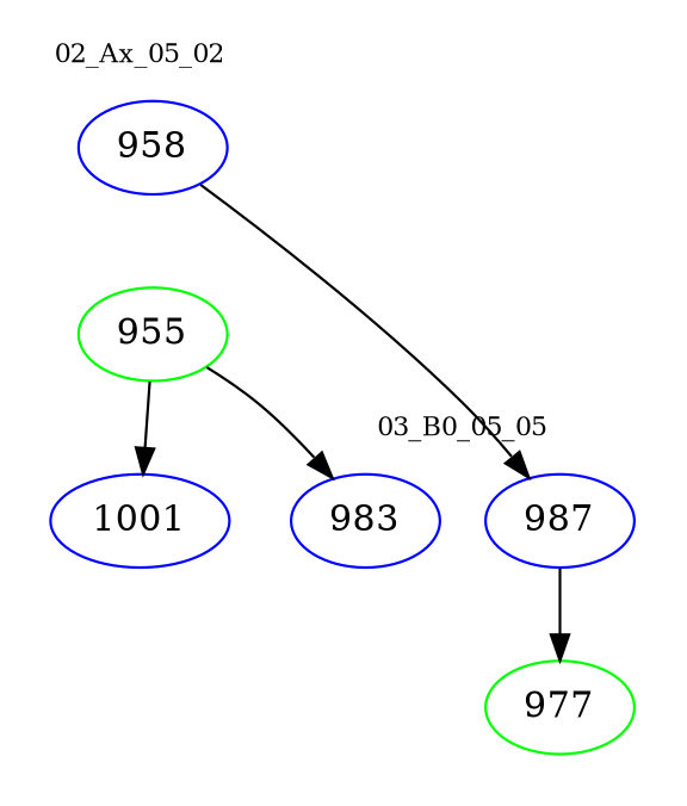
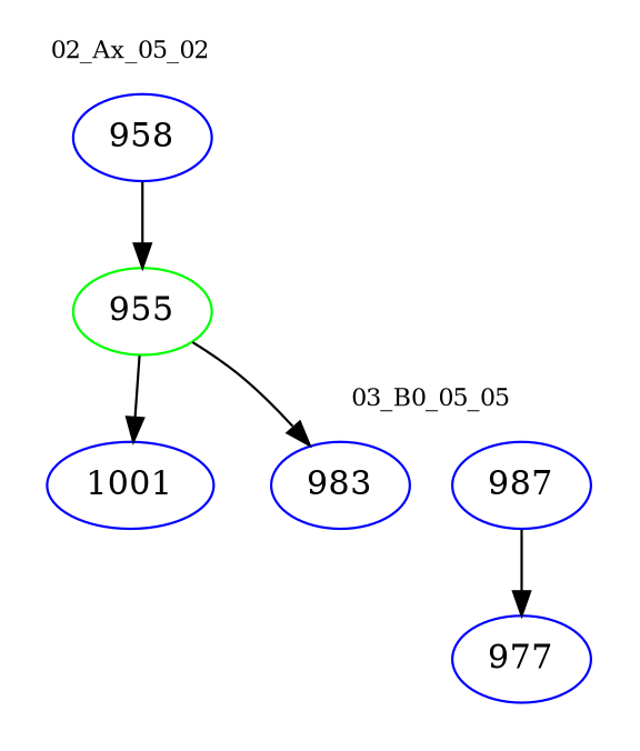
  digraph {
    node [color=blue]
    edge [color=black]
    n1 [label=958]
    n2 [color=green label=955]
    n3 [label=1001]
    n4 [label=987]
-   n5 [color=green label=977]
+   n5 [label=977]
    n6 [label=983]
    subgraph cluster_1 {
      color=white
      fontsize=10
      label="02_Ax_05_02"
      n1
      n2
      n3
    }
    subgraph cluster_2 {
      color=white
      fontsize=10
      label="03_B0_05_05"
      n4
      n5
      n6
    }
-   n1 -> n4
+   n1 -> n2
    n2 -> n3
    n2 -> n6
    n4 -> n5
  }
